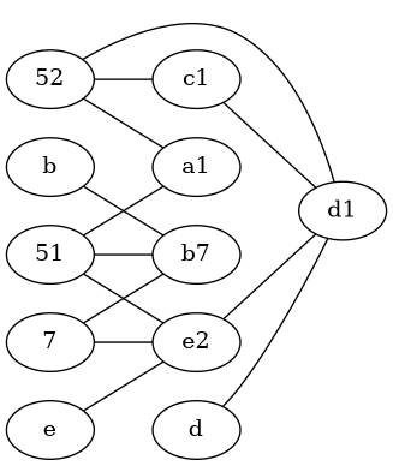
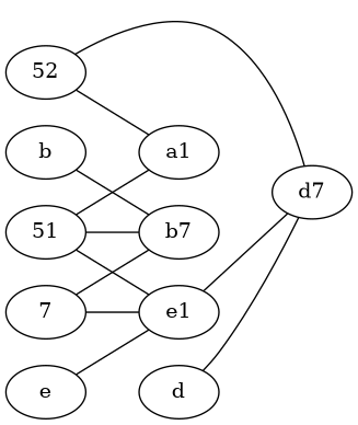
  graph {
    rankdir=LR
    node [labelfontsize=50]
-   e1 [label=e2]
-   d1
+   e1
+   d1 [label=d7]
    n3 [label=51]
    n4 [label=b7]
    a1
    n6 [label=52]
-   c1
    b
    e
    d
    7
    e1 -- d1
    n3 -- e1
    n3 -- n4
    n3 -- a1
    n6 -- d1
    n6 -- a1
-   n6 -- c1
-   c1 -- d1
    b -- n4
    e -- e1
    d -- d1
    7 -- e1
    7 -- n4
  }
